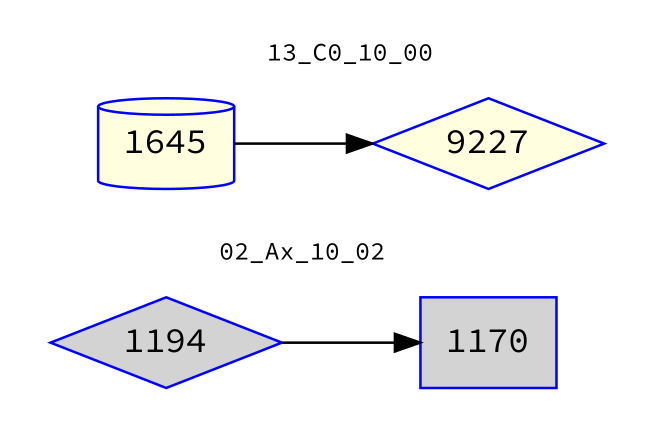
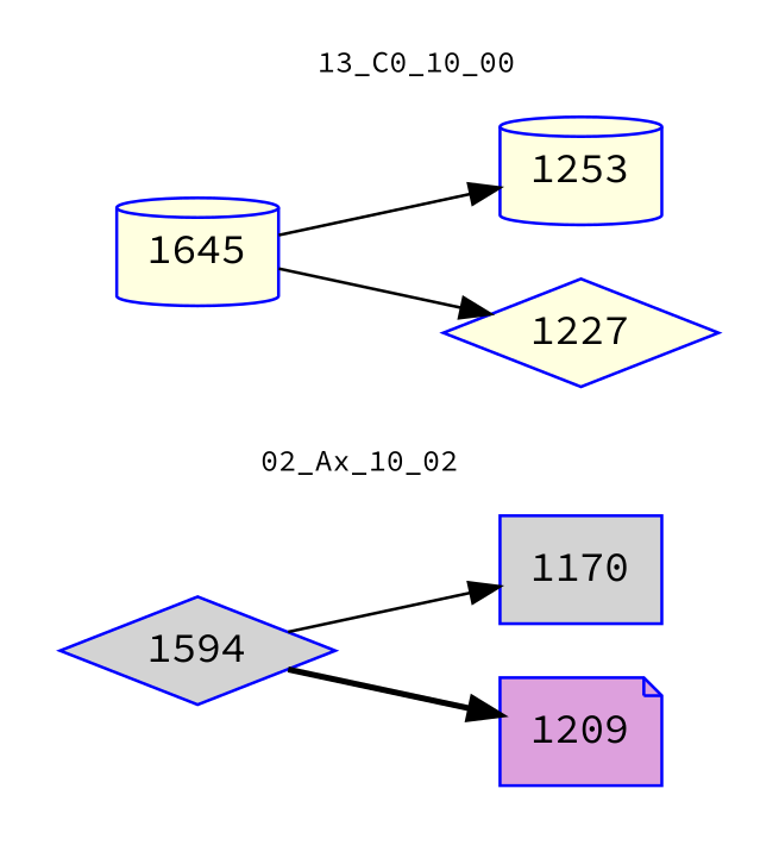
  digraph {
    fontname="Source Code Pro"
    rankdir=LR
    node [color=blue fillcolor=lightyellow fontname="Source Code Pro" shape=diamond style=filled]
    edge [color=black fontname="Source Code Pro" style=solid]
-   n1 [fillcolor=lightgrey label=1194]
+   n1 [fillcolor=lightgrey label=1594]
+   n2 [fillcolor=plum label=1209 shape=note]
    n3 [fillcolor=lightgrey label=1170 shape=box]
    n4 [label=1645 shape=cylinder]
-   n5 [label=9227]
+   n5 [label=1227]
+   n6 [label=1253 shape=cylinder]
    subgraph cluster_1 {
      color=white
      fontsize=10
      label="02_Ax_10_02"
      n1
+     n2
      n3
    }
    subgraph cluster_2 {
      color=white
      fontsize=10
      label="13_C0_10_00"
      n4
      n5
+     n6
    }
+   n1 -> n2 [style=bold]
    n1 -> n3
    n4 -> n5
+   n4 -> n6
  }
